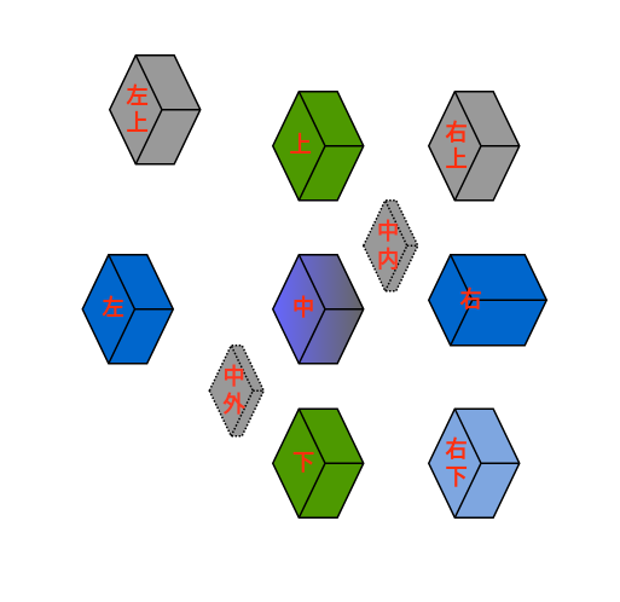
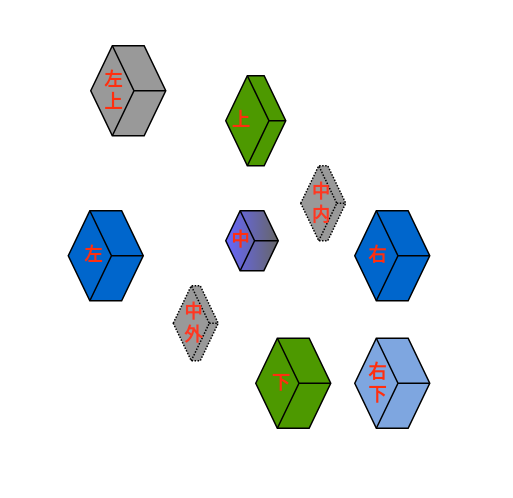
  <mxCell id="0" />
  <mxCell id="1" parent="0" />
  <mxCell id="2" value="" style="rounded=0;whiteSpace=wrap;html=1;strokeColor=none;" parent="1" vertex="1"><mxGeometry x="20" y="20" width="300" height="290" as="geometry" /></mxCell>
- <mxCell id="3" value="&lt;b style=&quot;&quot;&gt;&lt;font color=&quot;#ff2f0f&quot;&gt;中&amp;nbsp; &amp;nbsp; &amp;nbsp;&lt;/font&gt;&lt;/b&gt;" style="html=1;shape=mxgraph.basic.isocube;isoAngle=15;direction=north;fillColor=#6666FF;gradientColor=#666666;" parent="1" vertex="1"><mxGeometry x="150" y="140" width="50" height="60" as="geometry" /></mxCell>
- <mxCell id="4" value="&lt;b style=&quot;&quot;&gt;&lt;font color=&quot;#ff2f0f&quot;&gt;右&amp;nbsp; &amp;nbsp; &amp;nbsp;&amp;nbsp;&lt;/font&gt;&lt;/b&gt;" style="html=1;shape=mxgraph.basic.isocube;isoAngle=15;direction=north;fillColor=#0066CC;" parent="1" vertex="1"><mxGeometry x="236" y="140" width="65" height="50" as="geometry" /></mxCell>
+ <mxCell id="3" value="&lt;b style=&quot;&quot;&gt;&lt;font color=&quot;#ff2f0f&quot;&gt;中&amp;nbsp; &amp;nbsp; &amp;nbsp;&lt;/font&gt;&lt;/b&gt;" style="html=1;shape=mxgraph.basic.isocube;isoAngle=15;direction=north;fillColor=#6666FF;gradientColor=#666666;" parent="1" vertex="1"><mxGeometry x="150" y="140" width="35" height="40" as="geometry" /></mxCell>
+ <mxCell id="4" value="&lt;b style=&quot;&quot;&gt;&lt;font color=&quot;#ff2f0f&quot;&gt;右&amp;nbsp; &amp;nbsp; &amp;nbsp;&amp;nbsp;&lt;/font&gt;&lt;/b&gt;" style="html=1;shape=mxgraph.basic.isocube;isoAngle=15;direction=north;fillColor=#0066CC;" parent="1" vertex="1"><mxGeometry x="236" y="140" width="50" height="60" as="geometry" /></mxCell>
  <mxCell id="5" value="&lt;b style=&quot;&quot;&gt;&lt;font color=&quot;#ff2f0f&quot;&gt;左&amp;nbsp; &amp;nbsp; &amp;nbsp;&lt;/font&gt;&lt;/b&gt;" style="html=1;shape=mxgraph.basic.isocube;isoAngle=15;direction=north;fillColor=#0066CC;" parent="1" vertex="1"><mxGeometry x="45" y="140" width="50" height="60" as="geometry" /></mxCell>
- <mxCell id="6" value="&lt;b style=&quot;&quot;&gt;&lt;font color=&quot;#ff2f0f&quot;&gt;上&amp;nbsp; &amp;nbsp; &amp;nbsp;&amp;nbsp;&lt;/font&gt;&lt;/b&gt;" style="html=1;shape=mxgraph.basic.isocube;isoAngle=15;direction=north;fillColor=#4D9900;" parent="1" vertex="1"><mxGeometry x="150" y="50" width="50" height="60" as="geometry" /></mxCell>
- <mxCell id="7" value="&lt;b style=&quot;&quot;&gt;&lt;font color=&quot;#ff2f0f&quot;&gt;下&amp;nbsp; &amp;nbsp; &amp;nbsp;&lt;/font&gt;&lt;/b&gt;" style="html=1;shape=mxgraph.basic.isocube;isoAngle=15;direction=north;fillColor=#4D9900;" parent="1" vertex="1"><mxGeometry x="150" y="225" width="50" height="60" as="geometry" /></mxCell>
- <mxCell id="8" value="&lt;b style=&quot;&quot;&gt;&lt;font color=&quot;#ff2f0f&quot;&gt;右&amp;nbsp; &amp;nbsp; &amp;nbsp;&amp;nbsp;&lt;/font&gt;&lt;/b&gt;&lt;div&gt;&lt;b style=&quot;&quot;&gt;&lt;font color=&quot;#ff2f0f&quot;&gt;上&amp;nbsp; &amp;nbsp; &amp;nbsp;&amp;nbsp;&lt;/font&gt;&lt;/b&gt;&lt;br&gt;&lt;/div&gt;" style="html=1;shape=mxgraph.basic.isocube;isoAngle=15;direction=north;fillColor=#999999;" parent="1" vertex="1"><mxGeometry x="236" y="50" width="50" height="60" as="geometry" /></mxCell>
+ <mxCell id="6" value="&lt;b style=&quot;&quot;&gt;&lt;font color=&quot;#ff2f0f&quot;&gt;上&amp;nbsp; &amp;nbsp; &amp;nbsp;&amp;nbsp;&lt;/font&gt;&lt;/b&gt;" style="html=1;shape=mxgraph.basic.isocube;isoAngle=15;direction=north;fillColor=#4D9900;" parent="1" vertex="1"><mxGeometry x="150" y="50" width="40" height="60" as="geometry" /></mxCell>
+ <mxCell id="7" value="&lt;b style=&quot;&quot;&gt;&lt;font color=&quot;#ff2f0f&quot;&gt;下&amp;nbsp; &amp;nbsp; &amp;nbsp;&lt;/font&gt;&lt;/b&gt;" style="html=1;shape=mxgraph.basic.isocube;isoAngle=15;direction=north;fillColor=#4D9900;" parent="1" vertex="1"><mxGeometry x="170" y="225" width="50" height="60" as="geometry" /></mxCell>
  <mxCell id="9" value="&lt;b style=&quot;&quot;&gt;&lt;font color=&quot;#ff2f0f&quot;&gt;右&amp;nbsp; &amp;nbsp; &amp;nbsp;&amp;nbsp;&lt;/font&gt;&lt;/b&gt;&lt;div&gt;&lt;font color=&quot;#ff2f0f&quot;&gt;&lt;b style=&quot;&quot;&gt;下&lt;/b&gt;&amp;nbsp; &amp;nbsp; &amp;nbsp;&amp;nbsp;&lt;/font&gt;&lt;br&gt;&lt;/div&gt;" style="html=1;shape=mxgraph.basic.isocube;isoAngle=15;direction=north;fillColor=#7EA6E0;" parent="1" vertex="1"><mxGeometry x="236" y="225" width="50" height="60" as="geometry" /></mxCell>
  <mxCell id="10" value="&lt;b style=&quot;&quot;&gt;&lt;font color=&quot;#ff2f0f&quot;&gt;左&amp;nbsp; &amp;nbsp; &amp;nbsp;&amp;nbsp;&lt;/font&gt;&lt;/b&gt;&lt;div&gt;&lt;font color=&quot;#ff2f0f&quot;&gt;&lt;b style=&quot;&quot;&gt;上&amp;nbsp;&lt;/b&gt; &amp;nbsp; &amp;nbsp;&amp;nbsp;&lt;/font&gt;&lt;br&gt;&lt;/div&gt;" style="html=1;shape=mxgraph.basic.isocube;isoAngle=15;direction=north;fillColor=#999999;" parent="1" vertex="1"><mxGeometry x="60" y="30" width="50" height="60" as="geometry" /></mxCell>
  <mxCell id="11" value="&lt;font color=&quot;#ff3721&quot;&gt;&lt;b&gt;中&amp;nbsp;&lt;/b&gt;&lt;/font&gt;&lt;div&gt;&lt;font color=&quot;#ff3721&quot;&gt;&lt;b&gt;外&amp;nbsp;&lt;/b&gt;&lt;/font&gt;&lt;/div&gt;" style="html=1;shape=mxgraph.basic.isocube;isoAngle=15;direction=north;fillColor=#999999;dashed=1;dashPattern=1 1;" parent="1" vertex="1"><mxGeometry x="115" y="190" width="30" height="50" as="geometry" /></mxCell>
  <mxCell id="12" value="&lt;font color=&quot;#ff3721&quot;&gt;&lt;b&gt;中&amp;nbsp;&lt;/b&gt;&lt;/font&gt;&lt;div&gt;&lt;font color=&quot;#ff3721&quot;&gt;&lt;b&gt;内&amp;nbsp;&lt;/b&gt;&lt;/font&gt;&lt;/div&gt;" style="html=1;shape=mxgraph.basic.isocube;isoAngle=15;direction=north;fillColor=#999999;dashed=1;dashPattern=1 1;" parent="1" vertex="1"><mxGeometry x="200" y="110" width="30" height="50" as="geometry" /></mxCell>
